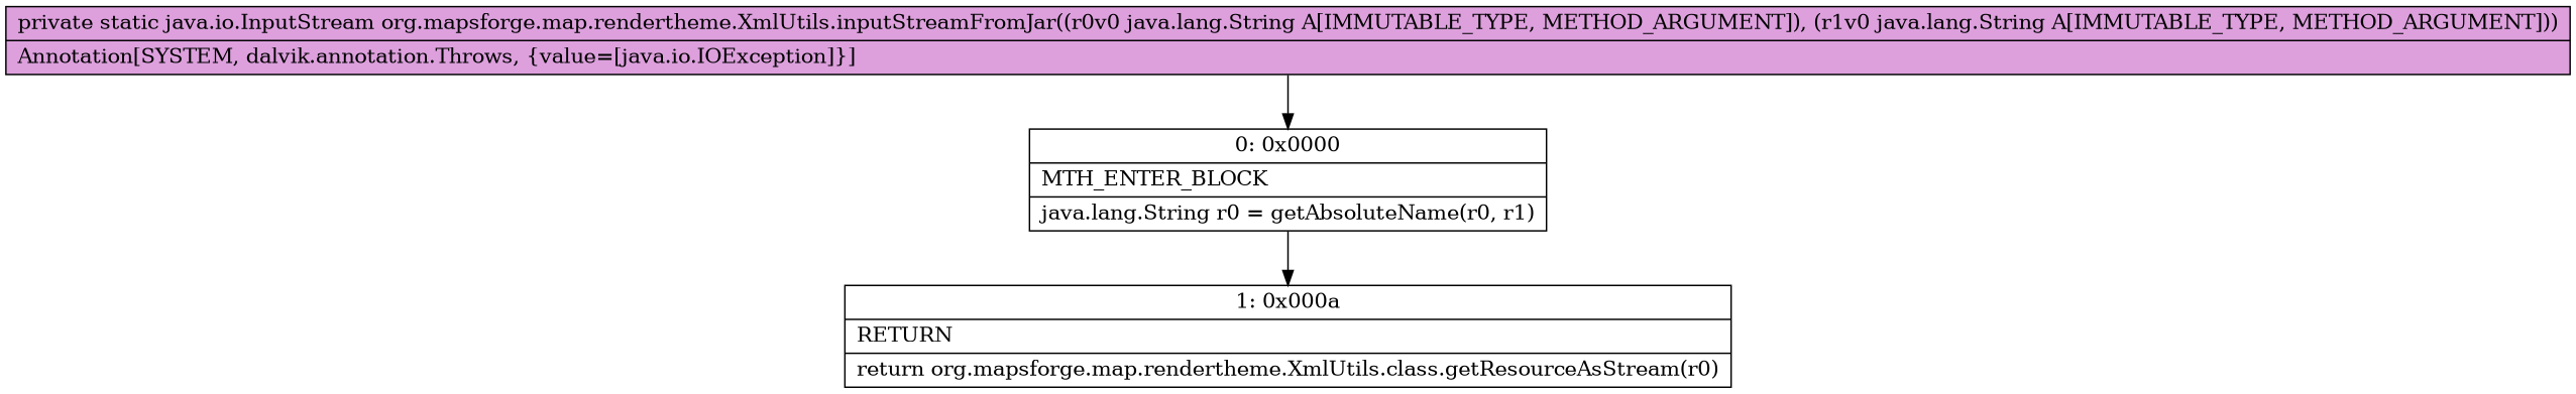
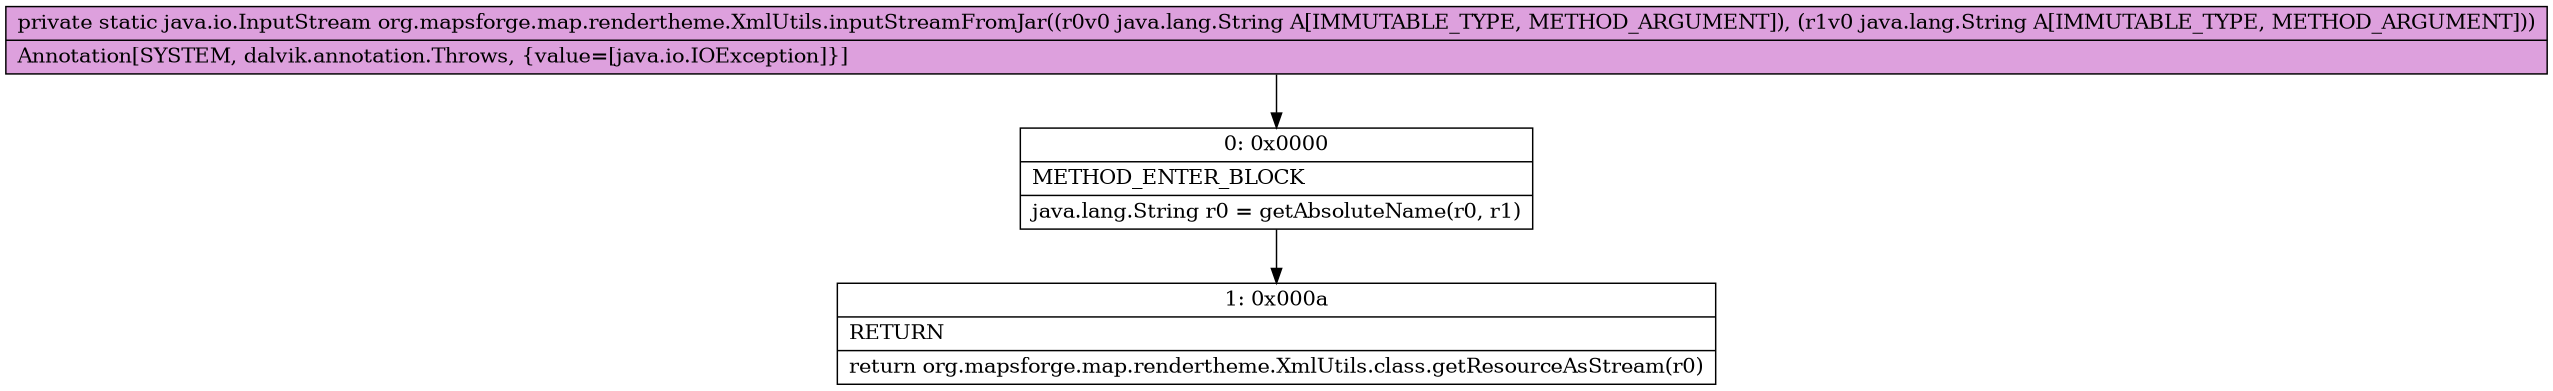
  digraph {
    node [shape=record style=filled fillcolor=white]
-   n1 [label="{0\:\ 0x0000|MTH_ENTER_BLOCK\l|java.lang.String r0 = getAbsoluteName(r0, r1)\l}"]
+   n1 [label="{0\:\ 0x0000|METHOD_ENTER_BLOCK\l|java.lang.String r0 = getAbsoluteName(r0, r1)\l}"]
    n2 [label="{1\:\ 0x000a|RETURN\l|return org.mapsforge.map.rendertheme.XmlUtils.class.getResourceAsStream(r0)\l}"]
    n3 [label="{private static java.io.InputStream org.mapsforge.map.rendertheme.XmlUtils.inputStreamFromJar((r0v0 java.lang.String A[IMMUTABLE_TYPE, METHOD_ARGUMENT]), (r1v0 java.lang.String A[IMMUTABLE_TYPE, METHOD_ARGUMENT]))  | Annotation[SYSTEM, dalvik.annotation.Throws, \{value=[java.io.IOException]\}]\l}" fillcolor=plum]
    n1 -> n2
    n3 -> n1
  }
